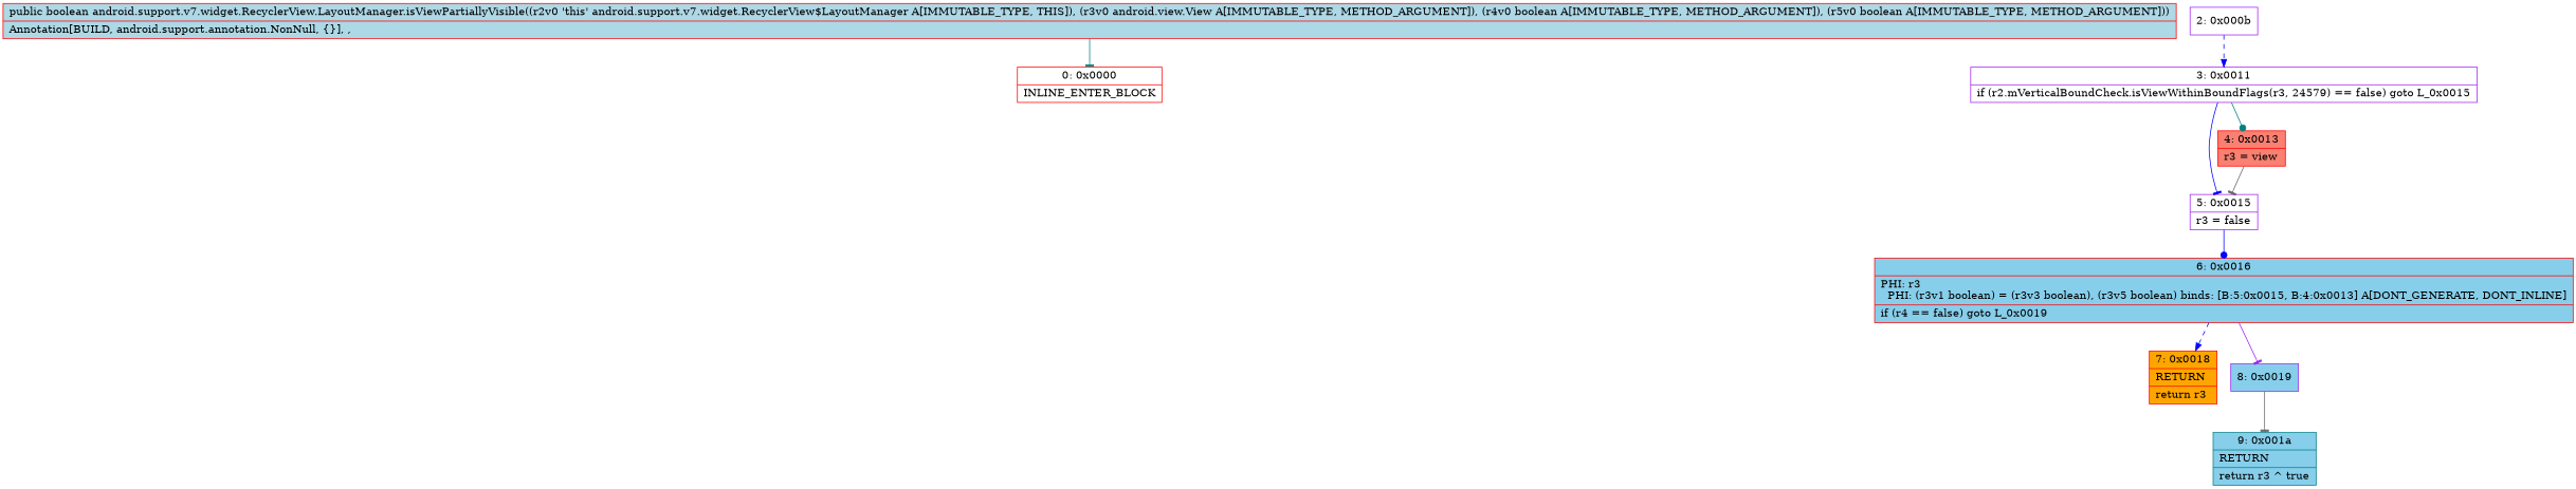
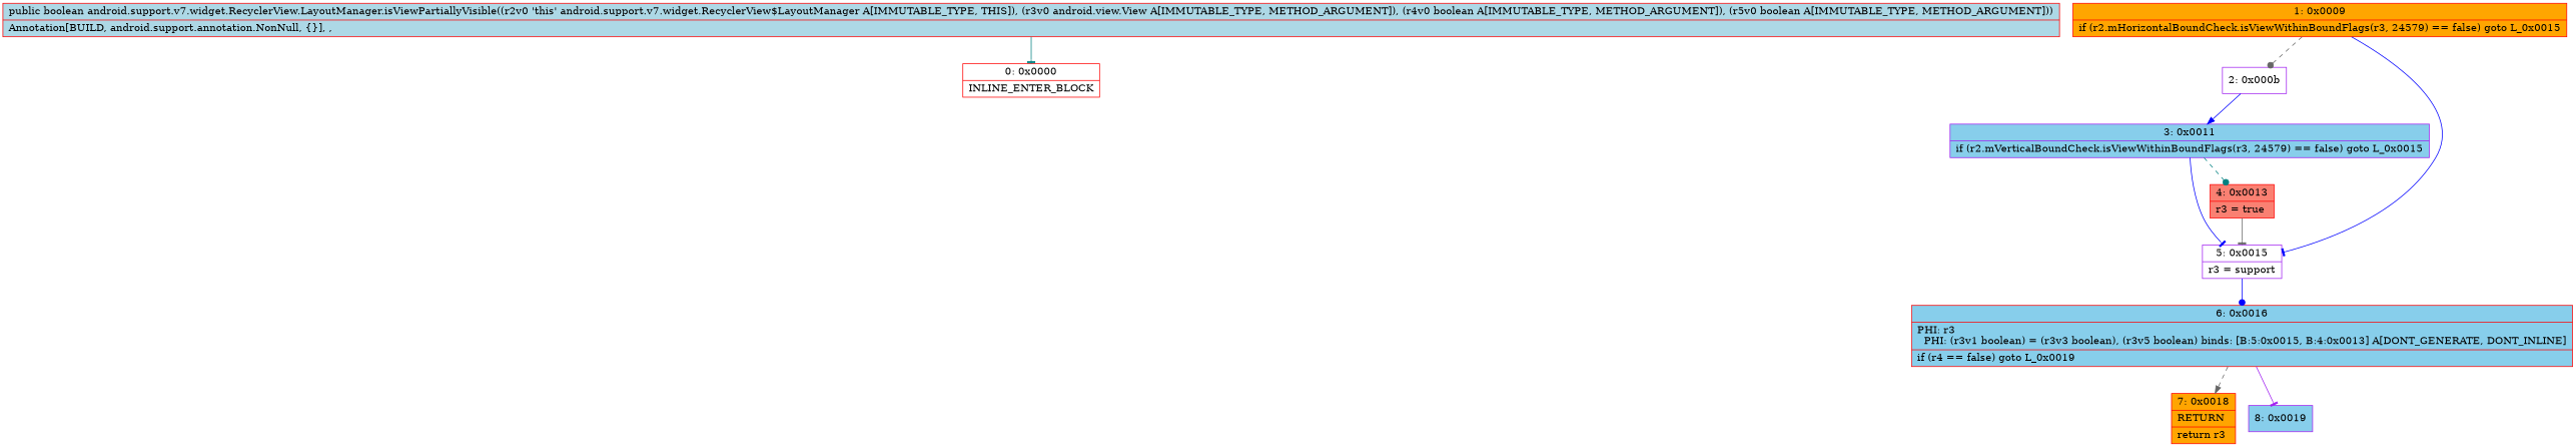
  digraph {
    node [color=red fillcolor=skyblue shape=record style=filled]
    edge [arrowhead=tee color=blue]
    n1 [fillcolor=white label="{0\:\ 0x0000|INLINE_ENTER_BLOCK\l}"]
+   n2 [fillcolor=orange label="{1\:\ 0x0009|if (r2.mHorizontalBoundCheck.isViewWithinBoundFlags(r3, 24579) == false) goto L_0x0015\l}"]
    n3 [color=purple fillcolor=white label="{2\:\ 0x000b}"]
-   n4 [color=purple fillcolor=white label="{5\:\ 0x0015|r3 = false\l}"]
-   n5 [color=purple fillcolor=white label="{3\:\ 0x0011|if (r2.mVerticalBoundCheck.isViewWithinBoundFlags(r3, 24579) == false) goto L_0x0015\l}"]
+   n4 [color=purple fillcolor=white label="{5\:\ 0x0015|r3 = support\l}"]
+   n5 [color=purple label="{3\:\ 0x0011|if (r2.mVerticalBoundCheck.isViewWithinBoundFlags(r3, 24579) == false) goto L_0x0015\l}"]
    n6 [label="{6\:\ 0x0016|PHI: r3 \l  PHI: (r3v1 boolean) = (r3v3 boolean), (r3v5 boolean) binds: [B:5:0x0015, B:4:0x0013] A[DONT_GENERATE, DONT_INLINE]\l|if (r4 == false) goto L_0x0019\l}"]
-   n7 [fillcolor=salmon label="{4\:\ 0x0013|r3 = view\l}"]
+   n7 [fillcolor=salmon label="{4\:\ 0x0013|r3 = true\l}"]
    n8 [fillcolor=orange label="{7\:\ 0x0018|RETURN\l|return r3\l}"]
    n9 [color=purple label="{8\:\ 0x0019}"]
-   n10 [color=teal label="{9\:\ 0x001a|RETURN\l|return r3 ^ true\l}"]
    n11 [fillcolor=lightblue label="{public boolean android.support.v7.widget.RecyclerView.LayoutManager.isViewPartiallyVisible((r2v0 'this' android.support.v7.widget.RecyclerView$LayoutManager A[IMMUTABLE_TYPE, THIS]), (r3v0 android.view.View A[IMMUTABLE_TYPE, METHOD_ARGUMENT]), (r4v0 boolean A[IMMUTABLE_TYPE, METHOD_ARGUMENT]), (r5v0 boolean A[IMMUTABLE_TYPE, METHOD_ARGUMENT]))  | Annotation[BUILD, android.support.annotation.NonNull, \{\}], , \l}"]
-   n3 -> n5 [arrowhead=normal style=dashed]
+   n2 -> n3 [arrowhead=dot color=gray40 style=dashed]
+   n2 -> n4
+   n3 -> n5 [arrowhead=normal]
    n4 -> n6 [arrowhead=dot]
    n5 -> n4
-   n5 -> n7 [arrowhead=dot color=teal style=solid]
-   n6 -> n8 [arrowhead=normal style=dashed]
+   n5 -> n7 [arrowhead=dot color=teal style=dashed]
+   n6 -> n8 [arrowhead=normal color=gray40 style=dashed]
    n6 -> n9 [color=purple]
    n7 -> n4 [color=gray40]
-   n9 -> n10 [color=gray40]
    n11 -> n1 [color=teal]
  }
